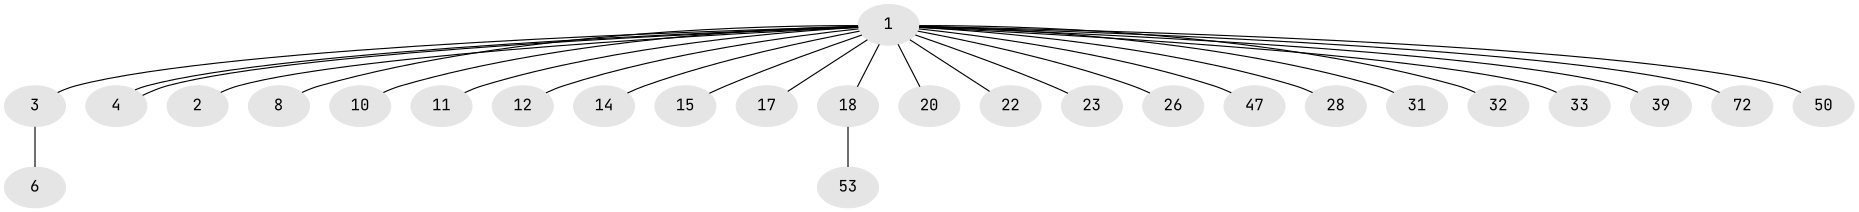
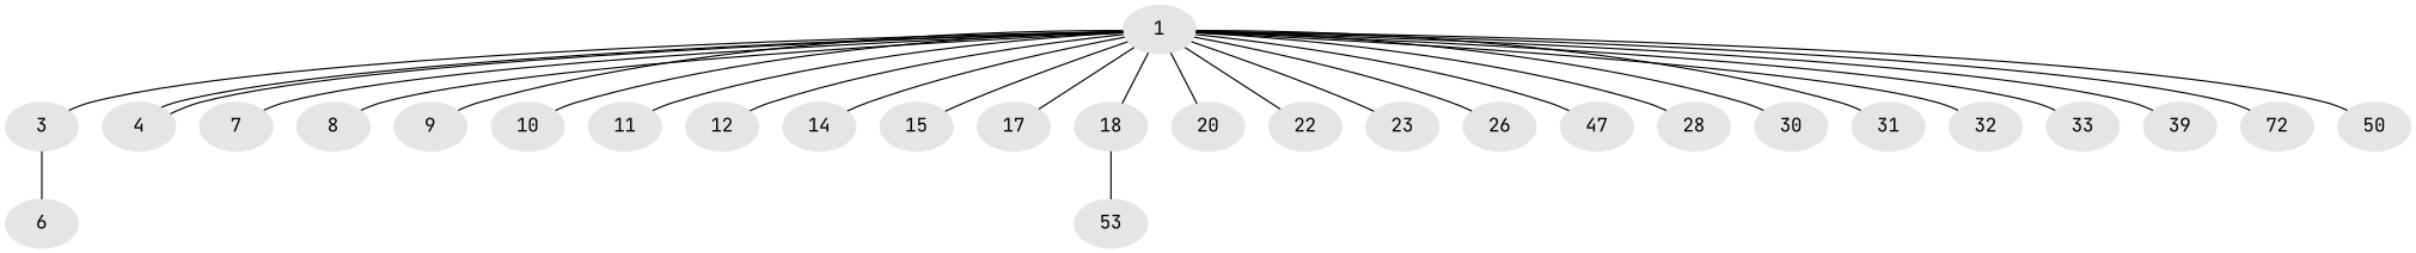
  graph {
    fontname="JetBrains Mono"
    node [color=gray90 fontname="JetBrains Mono" style=filled]
    edge [fontname="JetBrains Mono"]
    1 [super="+2"]
    3
    4 [super="+5+25+29+34+37+54+24"]
-   7 [label=2]
+   7
    8
+   9 [super="+43+45+49+56+57+52+13+16"]
    10 [super="+55"]
    11
    12 [super="+21"]
    14
    15 [super="+41"]
    17
    18
    20
    22
    23
    26
    n18 [label=47 super="+46+35"]
    28
+   30
    31
    32
    33
    39
    n25 [label=72]
    50
    6
    53
    1 -- 3
    1 -- 4
    1 -- 4
    1 -- 7
    1 -- 8
+   1 -- 9
    1 -- 10
    1 -- 11
    1 -- 12
    1 -- 14
    1 -- 15
    1 -- 17
    1 -- 18
    1 -- 20
    1 -- 22
    1 -- 23
    1 -- 26
    1 -- n18
    1 -- 28
+   1 -- 30
    1 -- 31
    1 -- 32
    1 -- 33
    1 -- 39
    1 -- n25
    1 -- 50
    3 -- 6
    18 -- 53
  }
